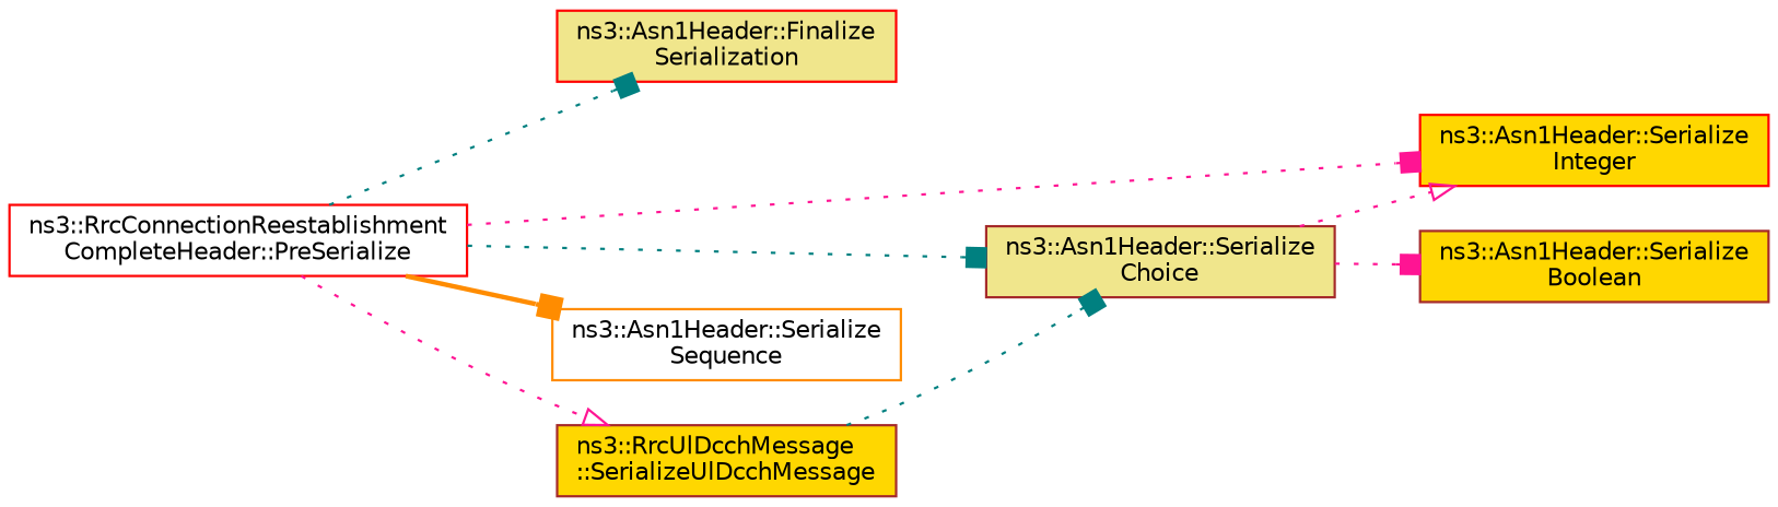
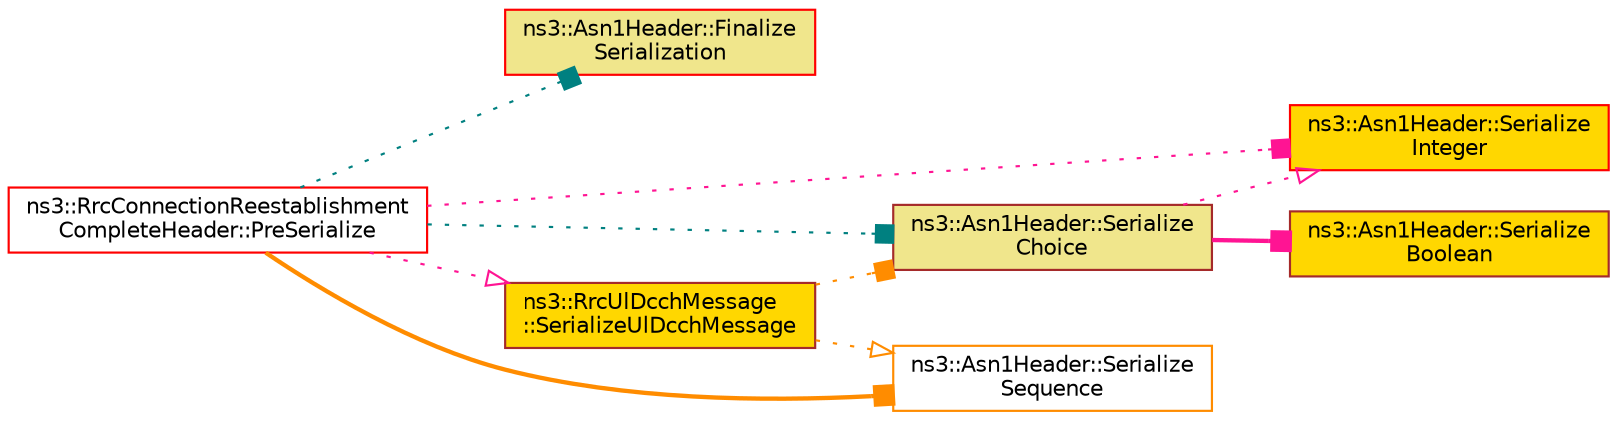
  digraph {
    rankdir=LR
    node [color=red fillcolor=gold fontname=Helvetica fontsize=10 shape=record style=filled]
    edge [arrowhead=box color=deeppink fontname=Helvetica fontsize=10 labelfontname=Helvetica labelfontsize=10 style=dotted]
    n1 [fillcolor=white fontcolor=black height=0.2 label="ns3::RrcConnectionReestablishment\lCompleteHeader::PreSerialize" width=0.4]
    n2 [fillcolor=khaki height=0.2 label="ns3::Asn1Header::Finalize\lSerialization" width=0.4]
    n3 [color=brown fillcolor=khaki height=0.2 label="ns3::Asn1Header::Serialize\lChoice" width=0.4]
    n4 [height=0.2 label="ns3::Asn1Header::Serialize\lInteger" width=0.4]
    n5 [color=darkorange fillcolor=white height=0.2 label="ns3::Asn1Header::Serialize\lSequence" width=0.4]
    n6 [color=brown height=0.2 label="ns3::RrcUlDcchMessage\l::SerializeUlDcchMessage" width=0.4]
    n7 [color=brown height=0.2 label="ns3::Asn1Header::Serialize\lBoolean" width=0.4]
    n1 -> n2 [color=teal]
    n1 -> n3 [color=teal]
    n1 -> n4
    n1 -> n5 [color=darkorange style=bold]
    n1 -> n6 [arrowhead=onormal]
    n3 -> n4 [arrowhead=onormal]
-   n3 -> n7
-   n6 -> n3 [color=teal]
+   n3 -> n7 [style=bold]
+   n6 -> n3 [color=darkorange]
+   n6 -> n5 [arrowhead=onormal color=darkorange]
  }
